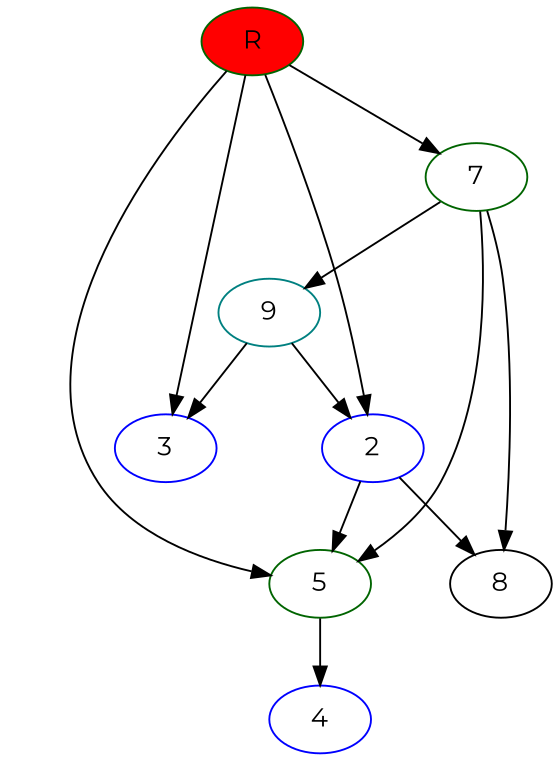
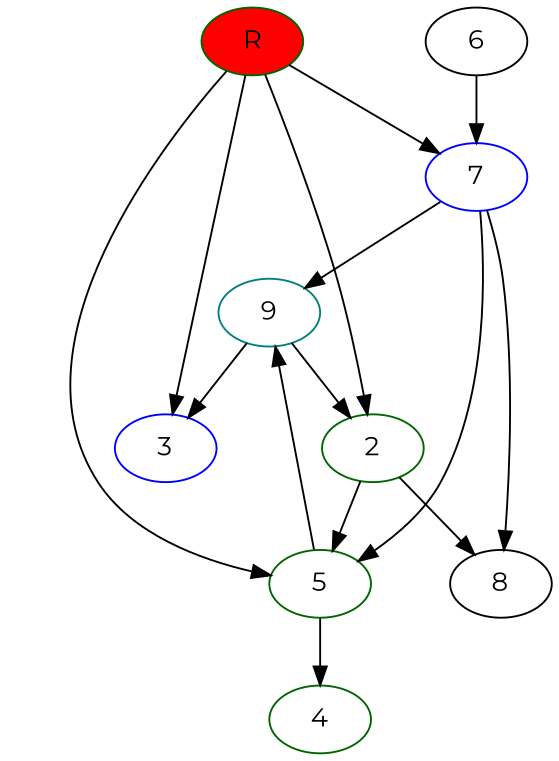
  digraph {
    fontname=Montserrat
    node [color=darkgreen fontname=Montserrat]
    edge [fontname=Montserrat]
    n1 [color=teal label=9]
-   2 [color=blue]
+   2
    3 [color=blue]
    8 [color=black]
    5
-   4 [color=blue]
-   7
+   4
+   6 [color=black]
+   7 [color=blue]
    R [fillcolor="#ff0000" style=filled]
    n1 -> 2
    n1 -> 3
    2 -> 8
    2 -> 5
+   5 -> n1
    5 -> 4
+   6 -> 7
    7 -> n1
    7 -> 8
    7 -> 5
    R -> 2
    R -> 3
    R -> 5
    R -> 7
  }
